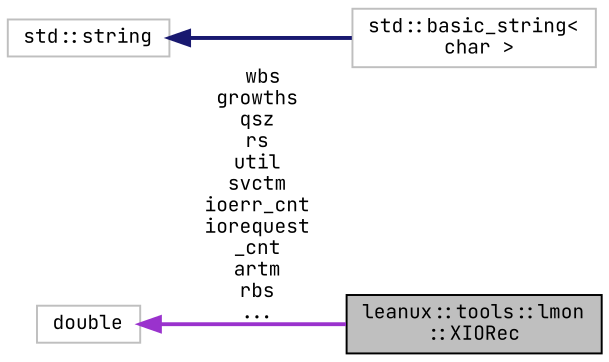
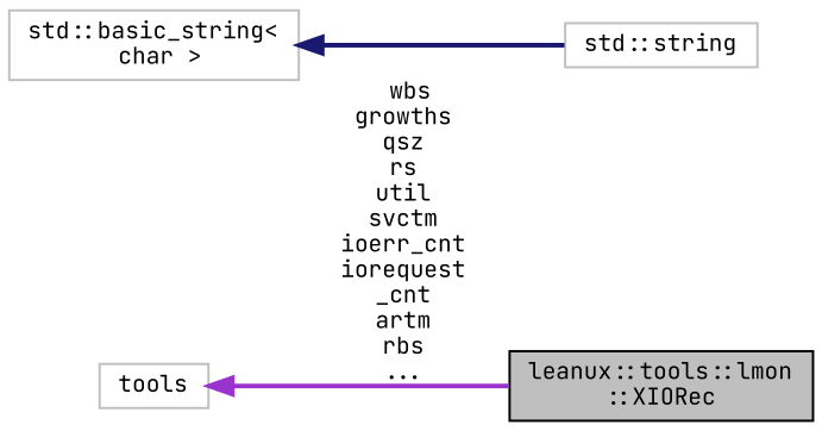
  digraph {
    fontname="JetBrains Mono"
    rankdir=LR
    node [color=grey75 fontname="JetBrains Mono" fontsize=10 shape=record]
    edge [dir=back fontname="JetBrains Mono" fontsize=10 labelfontname=Helvetica labelfontsize=10 style=bold]
    n1 [color=black fillcolor=grey75 fontcolor=black height=0.2 label="leanux::tools::lmon\l::XIORec" style=filled width=0.4]
-   n2 [height=0.2 label=double width=0.4]
+   n2 [height=0.2 label=tools width=0.4]
    n3 [height=0.2 label="std::string" width=0.4]
    n4 [height=0.2 label="std::basic_string\<\l char \>" width=0.4]
    n2 -> n1 [color=darkorchid3 label=" wbs\ngrowths\nqsz\nrs\nutil\nsvctm\nioerr_cnt\niorequest\l_cnt\nartm\nrbs\n..."]
-   n3 -> n4 [color=midnightblue]
+   n4 -> n3 [color=midnightblue]
  }
